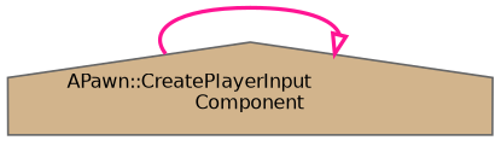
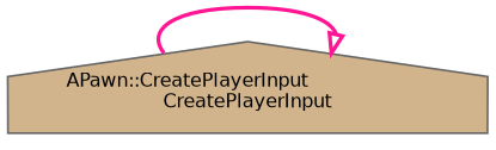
  digraph {
    rankdir=LR
-   n1 [color=gray40 fillcolor=tan fontcolor=black fontname=Helvetica fontsize=10 height=0.2 label="APawn::CreatePlayerInput\lComponent" shape=house style=filled width=0.4]
+   n1 [color=gray40 fillcolor=tan fontcolor=black fontname=Helvetica fontsize=10 height=0.2 label="APawn::CreatePlayerInput\lCreatePlayerInput" shape=house style=filled width=0.4]
    n1 -> n1 [color=deeppink fontname=Helvetica fontsize=10 labelfontname=Helvetica labelfontsize=10 style=bold arrowhead=onormal]
  }
